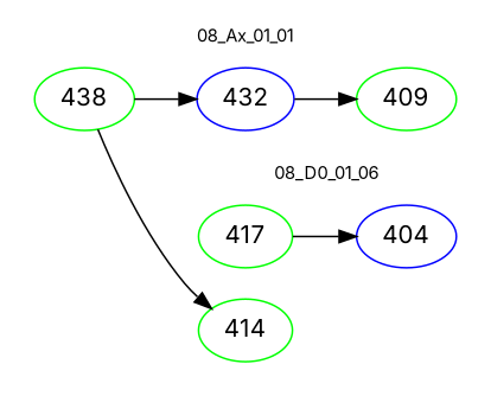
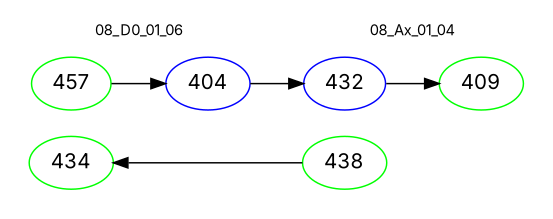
  digraph {
    fontname=Inter
    rankdir=LR
    node [color=green fontname=Inter]
    edge [color=black fontname=Inter]
    n1 [label=438]
    n2 [color=blue label=432]
    n3 [label=409]
-   n4 [label=417]
+   n4 [label=457]
    n5 [color=blue label=404]
-   n6 [label=414]
+   n6 [label=434]
    subgraph cluster_1 {
      color=white
      fontsize=10
-     label="08_Ax_01_01"
+     label="08_Ax_01_04"
      n1
      n2
      n3
    }
    subgraph cluster_2 {
      color=white
      fontsize=10
      label="08_D0_01_06"
      n4
      n5
      n6
    }
-   n1 -> n2
+   n5 -> n2
    n1 -> n6
    n2 -> n3
    n4 -> n5
  }
